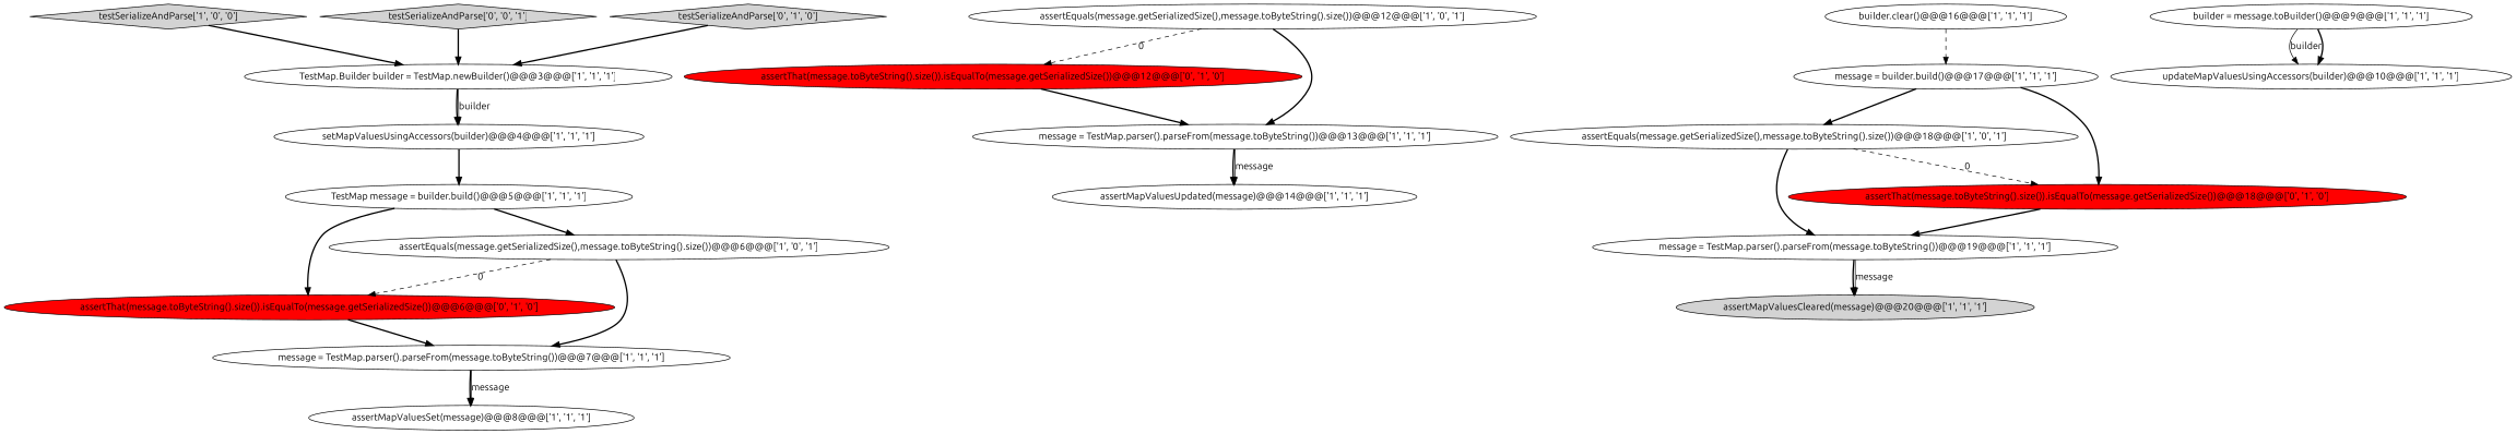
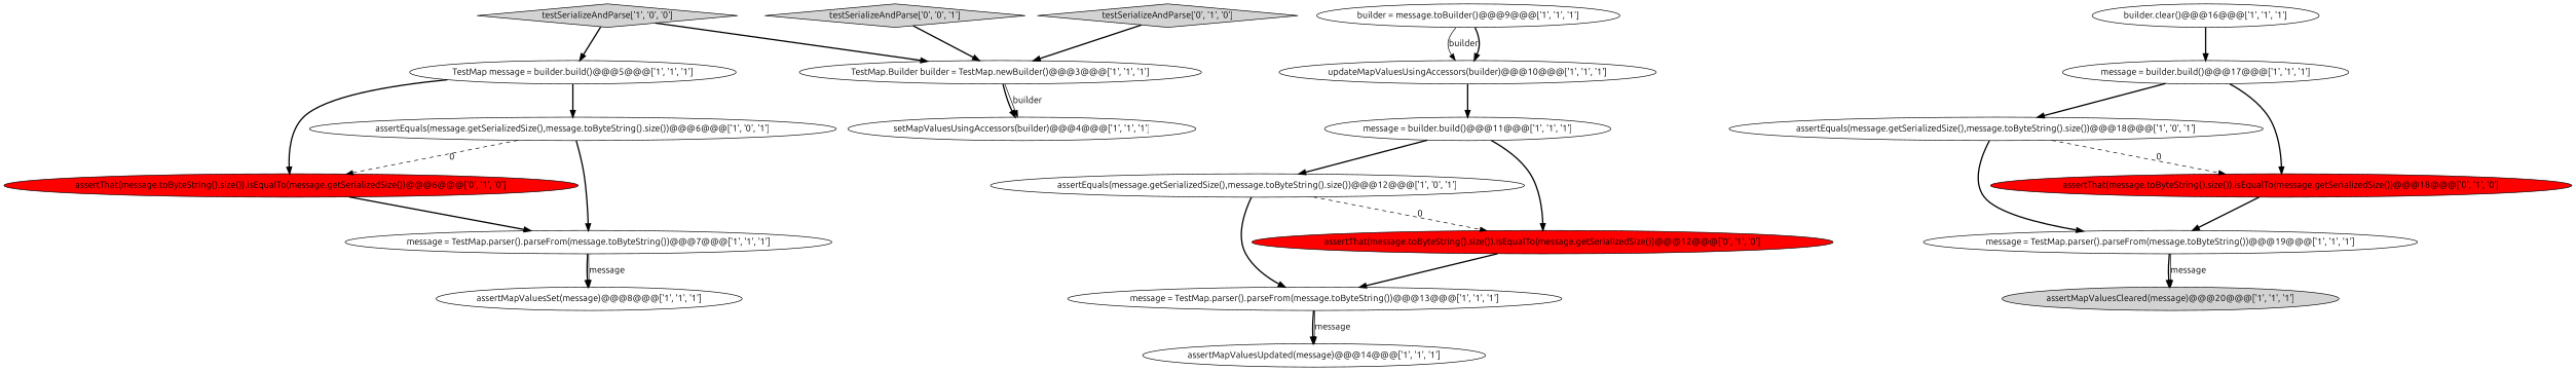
  digraph {
    fontname=Ubuntu
    node [fillcolor=white fontname=Ubuntu shape=ellipse style=filled]
    edge [fontname=Ubuntu style=bold]
    n1 [label="message = TestMap.parser().parseFrom(message.toByteString())@@@7@@@['1', '1', '1']"]
    n2 [label="assertMapValuesSet(message)@@@8@@@['1', '1', '1']"]
    n3 [label="assertEquals(message.getSerializedSize(),message.toByteString().size())@@@12@@@['1', '0', '1']"]
    n4 [fillcolor=red label="assertThat(message.toByteString().size()).isEqualTo(message.getSerializedSize())@@@12@@@['0', '1', '0']"]
    n5 [label="message = TestMap.parser().parseFrom(message.toByteString())@@@13@@@['1', '1', '1']"]
    n6 [label="assertMapValuesUpdated(message)@@@14@@@['1', '1', '1']"]
    n7 [label="message = TestMap.parser().parseFrom(message.toByteString())@@@19@@@['1', '1', '1']"]
    n8 [fillcolor=lightgray label="assertMapValuesCleared(message)@@@20@@@['1', '1', '1']"]
    n9 [fillcolor=lightgray label="testSerializeAndParse['1', '0', '0']" shape=diamond]
    n10 [label="TestMap.Builder builder = TestMap.newBuilder()@@@3@@@['1', '1', '1']"]
    n11 [label="setMapValuesUsingAccessors(builder)@@@4@@@['1', '1', '1']"]
    n12 [fillcolor=red label="assertThat(message.toByteString().size()).isEqualTo(message.getSerializedSize())@@@6@@@['0', '1', '0']"]
    n13 [fillcolor=lightgray label="testSerializeAndParse['0', '0', '1']" shape=diamond]
    n14 [label="builder.clear()@@@16@@@['1', '1', '1']"]
    n15 [label="message = builder.build()@@@17@@@['1', '1', '1']"]
    n16 [label="assertEquals(message.getSerializedSize(),message.toByteString().size())@@@18@@@['1', '0', '1']"]
    n17 [fillcolor=red label="assertThat(message.toByteString().size()).isEqualTo(message.getSerializedSize())@@@18@@@['0', '1', '0']"]
    n18 [label="builder = message.toBuilder()@@@9@@@['1', '1', '1']"]
    n19 [label="updateMapValuesUsingAccessors(builder)@@@10@@@['1', '1', '1']"]
    n20 [label="TestMap message = builder.build()@@@5@@@['1', '1', '1']"]
    n21 [label="assertEquals(message.getSerializedSize(),message.toByteString().size())@@@6@@@['1', '0', '1']"]
+   n22 [label="message = builder.build()@@@11@@@['1', '1', '1']"]
    n23 [fillcolor=lightgray label="testSerializeAndParse['0', '1', '0']" shape=diamond]
    n1 -> n2
    n1 -> n2 [label=message style=solid]
    n3 -> n4 [label=0 style=dashed]
    n3 -> n5
    n4 -> n5
    n5 -> n6
    n5 -> n6 [label=message style=solid]
    n7 -> n8
    n7 -> n8 [label=message style=solid]
    n9 -> n10
    n10 -> n11
    n10 -> n11 [label=builder style=solid]
-   n11 -> n20
+   n9 -> n20
    n12 -> n1
    n13 -> n10
-   n14 -> n15 [style=dashed]
+   n14 -> n15
    n15 -> n16
    n15 -> n17
    n16 -> n7
    n16 -> n17 [label=0 style=dashed]
    n17 -> n7
    n18 -> n19 [label=builder style=solid]
    n18 -> n19
+   n19 -> n22
    n20 -> n12
    n20 -> n21
    n21 -> n1
    n21 -> n12 [label=0 style=dashed]
+   n22 -> n3
+   n22 -> n4
    n23 -> n10
  }
